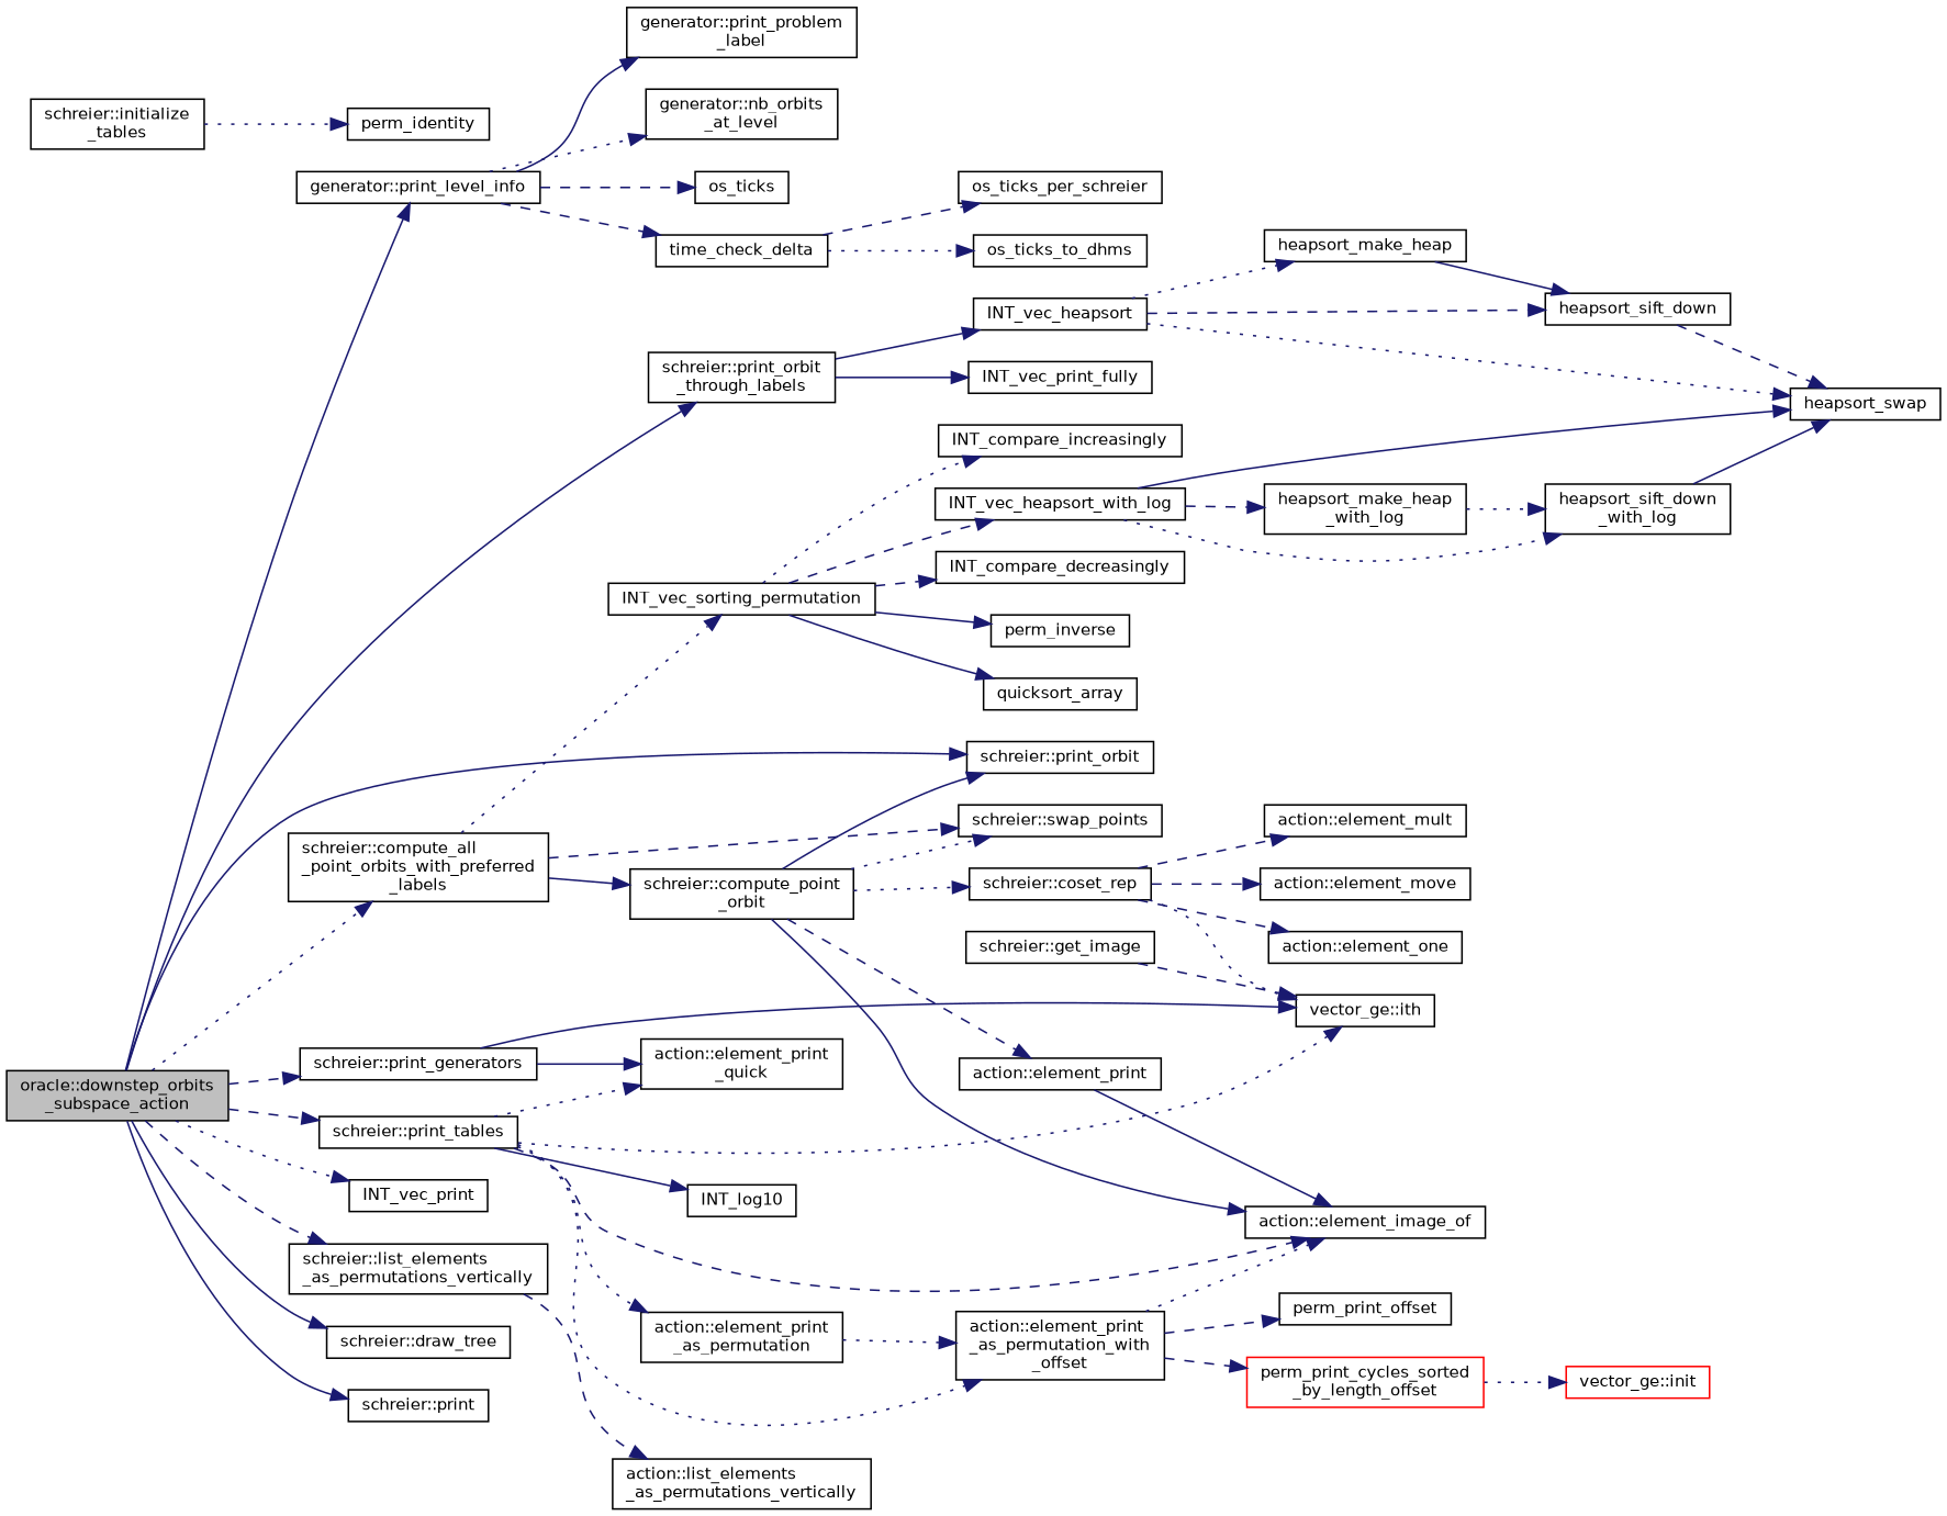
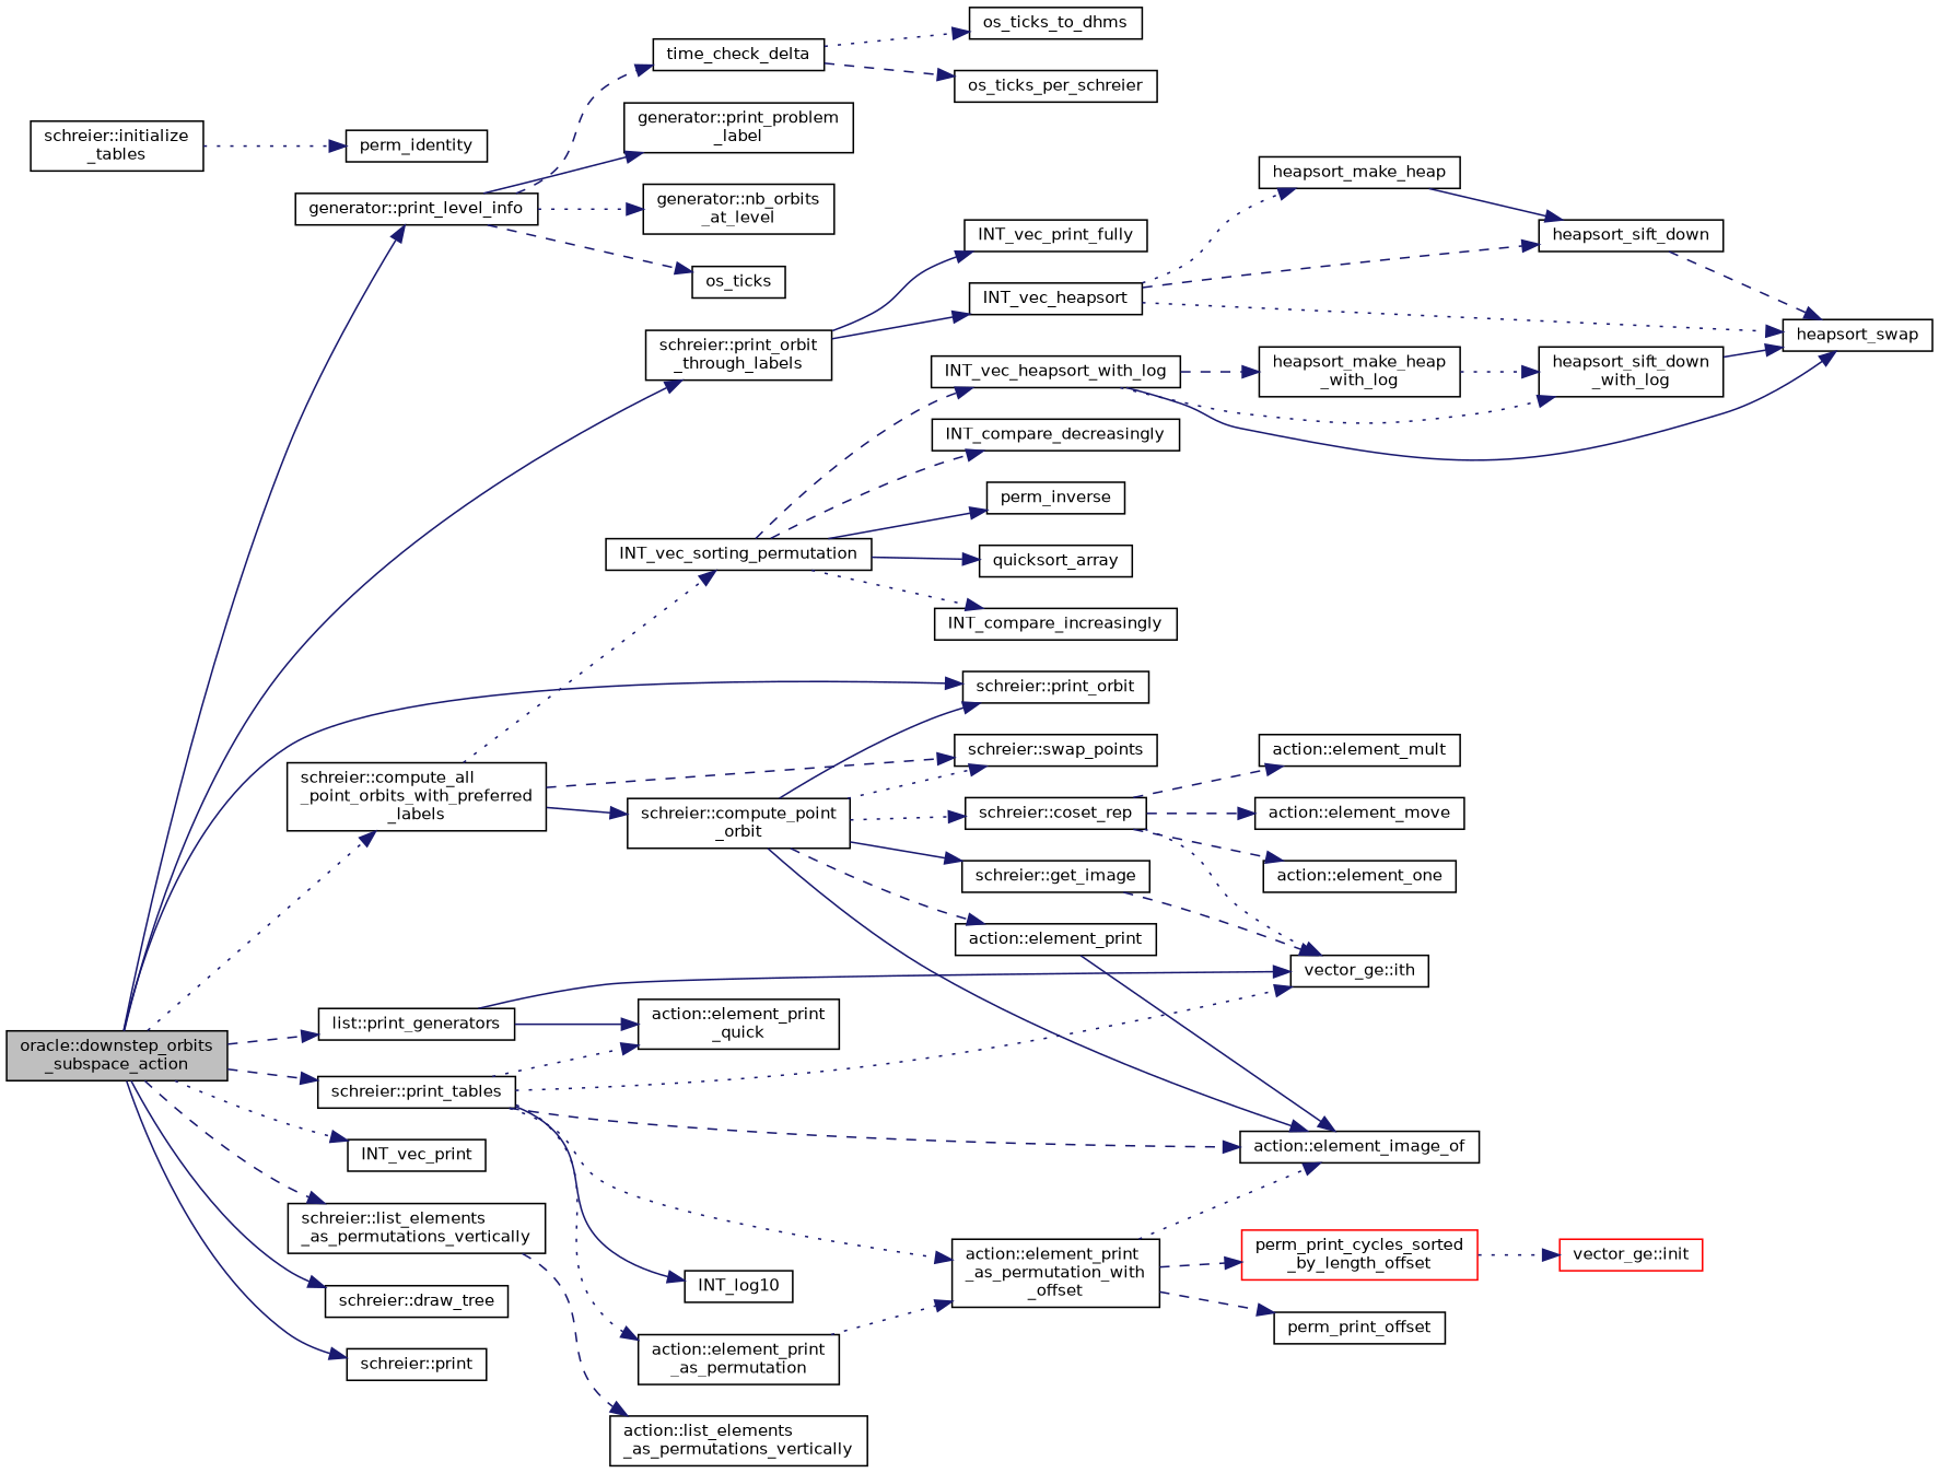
  digraph {
    rankdir=LR
    node [color=black fillcolor=white fontname=Helvetica fontsize=10 shape=record style=filled]
    edge [color=midnightblue fontname=Helvetica fontsize=10 labelfontname=Helvetica labelfontsize=10 style=solid]
    n1 [fillcolor=grey75 fontcolor=black height=0.2 label="oracle::downstep_orbits\l_subspace_action" width=0.4]
    n2 [height=0.2 label="generator::print_level_info" width=0.4]
-   n3 [height=0.2 label="schreier::print_generators" width=0.4]
+   n3 [height=0.2 label="list::print_generators" width=0.4]
    n4 [height=0.2 label="schreier::compute_all\l_point_orbits_with_preferred\l_labels" width=0.4]
    n5 [height=0.2 label="schreier::print_orbit" width=0.4]
    n6 [height=0.2 label=INT_vec_print width=0.4]
    n7 [height=0.2 label="schreier::print_orbit\l_through_labels" width=0.4]
    n8 [height=0.2 label="schreier::list_elements\l_as_permutations_vertically" width=0.4]
    n9 [height=0.2 label="schreier::print_tables" width=0.4]
    n10 [height=0.2 label="schreier::draw_tree" width=0.4]
    n11 [height=0.2 label="schreier::print" width=0.4]
    n12 [height=0.2 label=os_ticks width=0.4]
    n13 [height=0.2 label=time_check_delta width=0.4]
    n14 [height=0.2 label="generator::print_problem\l_label" width=0.4]
    n15 [height=0.2 label="generator::nb_orbits\l_at_level" width=0.4]
    n16 [height=0.2 label="action::element_print\l_quick" width=0.4]
    n17 [height=0.2 label="vector_ge::ith" width=0.4]
    n18 [height=0.2 label=INT_vec_sorting_permutation width=0.4]
    n19 [height=0.2 label="schreier::swap_points" width=0.4]
    n20 [height=0.2 label="schreier::compute_point\l_orbit" width=0.4]
    n21 [height=0.2 label=INT_vec_heapsort width=0.4]
    n22 [height=0.2 label=INT_vec_print_fully width=0.4]
    n23 [height=0.2 label="action::list_elements\l_as_permutations_vertically" width=0.4]
    n24 [height=0.2 label="action::element_image_of" width=0.4]
    n25 [height=0.2 label=INT_log10 width=0.4]
    n26 [height=0.2 label="action::element_print\l_as_permutation" width=0.4]
    n27 [height=0.2 label="action::element_print\l_as_permutation_with\l_offset" width=0.4]
    n28 [height=0.2 label=os_ticks_per_schreier width=0.4]
    n29 [height=0.2 label=os_ticks_to_dhms width=0.4]
    n30 [height=0.2 label="schreier::initialize\l_tables" width=0.4]
    n31 [height=0.2 label=perm_identity width=0.4]
    n32 [height=0.2 label=quicksort_array width=0.4]
    n33 [height=0.2 label=INT_compare_increasingly width=0.4]
    n34 [height=0.2 label=INT_compare_decreasingly width=0.4]
    n35 [height=0.2 label=perm_inverse width=0.4]
    n36 [height=0.2 label=INT_vec_heapsort_with_log width=0.4]
    n37 [height=0.2 label="schreier::get_image" width=0.4]
    n38 [height=0.2 label="schreier::coset_rep" width=0.4]
    n39 [height=0.2 label="action::element_print" width=0.4]
    n40 [height=0.2 label="heapsort_make_heap\l_with_log" width=0.4]
    n41 [height=0.2 label="heapsort_sift_down\l_with_log" width=0.4]
    n42 [height=0.2 label=heapsort_swap width=0.4]
    n43 [height=0.2 label="action::element_mult" width=0.4]
    n44 [height=0.2 label="action::element_move" width=0.4]
    n45 [height=0.2 label="action::element_one" width=0.4]
    n46 [height=0.2 label=heapsort_make_heap width=0.4]
    n47 [height=0.2 label=heapsort_sift_down width=0.4]
    n48 [height=0.2 label=perm_print_offset width=0.4]
    n49 [color=red height=0.2 label="perm_print_cycles_sorted\l_by_length_offset" width=0.4]
    n50 [color=red height=0.2 label="vector_ge::init" width=0.4]
    n1 -> n2
    n1 -> n3 [style=dashed]
    n1 -> n4 [style=dotted]
    n1 -> n5
    n1 -> n6 [style=dotted]
    n1 -> n7
    n1 -> n8 [style=dashed]
    n1 -> n9 [style=dashed]
    n1 -> n10
    n1 -> n11
    n2 -> n12 [style=dashed]
    n2 -> n13 [style=dashed]
    n2 -> n14
    n2 -> n15 [style=dotted]
    n3 -> n16
    n3 -> n17
    n4 -> n18 [style=dotted]
    n4 -> n19 [style=dashed]
    n4 -> n20
    n7 -> n21
    n7 -> n22
    n8 -> n23 [style=dashed]
    n9 -> n16 [style=dotted]
    n9 -> n17 [style=dotted]
    n9 -> n24 [style=dashed]
    n9 -> n25
    n9 -> n26 [style=dotted]
    n9 -> n27 [style=dotted]
    n13 -> n28 [style=dashed]
    n13 -> n29 [style=dotted]
    n18 -> n32
    n18 -> n33 [style=dotted]
    n18 -> n34 [style=dashed]
    n18 -> n35
    n18 -> n36 [style=dashed]
    n20 -> n5
    n20 -> n19 [style=dotted]
    n20 -> n24
+   n20 -> n37
    n20 -> n38 [style=dotted]
    n20 -> n39 [style=dashed]
    n21 -> n42 [style=dotted]
    n21 -> n46 [style=dotted]
    n21 -> n47 [style=dashed]
    n26 -> n27 [style=dotted]
    n27 -> n24 [style=dotted]
    n27 -> n48 [style=dashed]
    n27 -> n49 [style=dashed]
    n30 -> n31 [style=dotted]
    n36 -> n40 [style=dashed]
    n36 -> n41 [style=dotted]
    n36 -> n42
    n37 -> n17 [style=dashed]
    n38 -> n17 [style=dotted]
    n38 -> n43 [style=dashed]
    n38 -> n44 [style=dashed]
    n38 -> n45 [style=dashed]
    n39 -> n24
    n40 -> n41 [style=dotted]
    n41 -> n42
    n46 -> n47
    n47 -> n42 [style=dashed]
    n49 -> n50 [style=dotted]
  }
